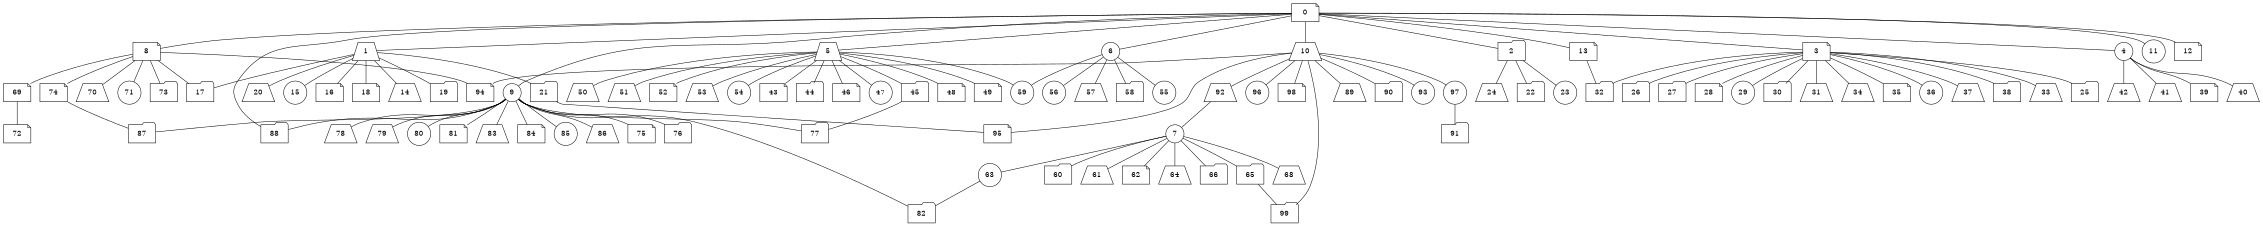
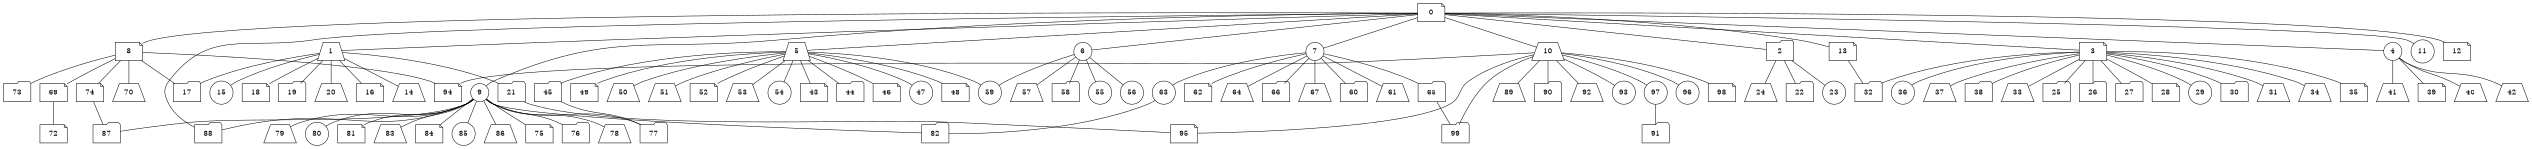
  graph {
    node [shape=trapezium]
    0 [shape=note]
    1
    2 [shape=folder]
    3 [shape=note]
    4 [shape=circle]
    5
    6 [shape=circle]
    7 [shape=circle]
    8 [shape=note]
    9 [shape=circle]
    10
    11 [shape=circle]
    12 [shape=note]
    13 [shape=note]
    88 [shape=folder]
    14
    15 [shape=circle]
    16 [shape=note]
    17 [shape=folder]
    18 [shape=note]
    19 [shape=folder]
    20
    21 [shape=folder]
    24
    22 [shape=folder]
    23 [shape=circle]
    32 [shape=folder]
    34
    35 [shape=note]
    36 [shape=circle]
    37
    38 [shape=folder]
    33
    25 [shape=folder]
    26 [shape=folder]
    27 [shape=folder]
    28 [shape=note]
    29 [shape=circle]
    30 [shape=folder]
    31
    40
    42
    41
    39 [shape=note]
    43 [shape=note]
    44 [shape=folder]
    45 [shape=folder]
    46 [shape=note]
    47 [shape=circle]
    48 [shape=note]
    49 [shape=note]
    50
    51
    52 [shape=note]
    53
    54 [shape=circle]
    59 [shape=circle]
    55 [shape=circle]
    56 [shape=circle]
    57
    58 [shape=folder]
    64
    66 [shape=folder]
-   67 [label=68]
+   67
    65 [shape=folder]
    60 [shape=folder]
    61
    62 [shape=note]
    63 [shape=circle]
    69 [shape=note]
    70
-   71 [shape=circle]
    73 [shape=folder]
    74 [shape=note]
    94 [shape=note]
    75 [shape=note]
    76 [shape=folder]
    77 [shape=folder]
    78
    79
    80 [shape=circle]
    81 [shape=note]
    82 [shape=folder]
    83
    84 [shape=note]
    85 [shape=circle]
    86
    87 [shape=folder]
    96 [shape=circle]
    98 [shape=note]
    99 [shape=folder]
    97 [shape=circle]
    89
    90 [shape=folder]
    92
    93 [shape=circle]
    95 [shape=note]
    72 [shape=note]
    91 [shape=folder]
    0 -- 1
    0 -- 2
    0 -- 3
    0 -- 4
    0 -- 5
    0 -- 6
-   92 -- 7
+   0 -- 7
    0 -- 8
    0 -- 9
    0 -- 10
    0 -- 11
    0 -- 12
    0 -- 13
    0 -- 88
    1 -- 14
    1 -- 15
    1 -- 16
    1 -- 17
    1 -- 18
    1 -- 19
    1 -- 20
    1 -- 21
    2 -- 24
    2 -- 22
    2 -- 23
    3 -- 32
    3 -- 34
    3 -- 35
    3 -- 36
    3 -- 37
    3 -- 38
    3 -- 33
    3 -- 25
    3 -- 26
    3 -- 27
    3 -- 28
    3 -- 29
    3 -- 30
    3 -- 31
    4 -- 40
    4 -- 42
    4 -- 41
    4 -- 39
    5 -- 43
    5 -- 44
    5 -- 45
    5 -- 46
    5 -- 47
    5 -- 48
    5 -- 49
    5 -- 50
    5 -- 51
    5 -- 52
    5 -- 53
    5 -- 54
    5 -- 59
    6 -- 59
    6 -- 55
    6 -- 56
    6 -- 57
    6 -- 58
    7 -- 64
    7 -- 66
    7 -- 67
    7 -- 65
    7 -- 60
    7 -- 61
    7 -- 62
    7 -- 63
    8 -- 17
    8 -- 69
    8 -- 70
-   8 -- 71
    8 -- 73
    8 -- 74
    8 -- 94
    9 -- 88
    9 -- 75
    9 -- 76
    9 -- 77
    9 -- 78
    9 -- 79
    9 -- 80
    9 -- 81
    9 -- 82
    9 -- 83
    9 -- 84
    9 -- 85
    9 -- 86
    9 -- 87
    10 -- 94
    10 -- 96
    10 -- 98
    10 -- 99
    10 -- 97
    10 -- 89
    10 -- 90
    10 -- 92
    10 -- 93
    10 -- 95
    13 -- 32
    21 -- 95
    45 -- 77
    65 -- 99
    63 -- 82
    69 -- 72
    74 -- 87
    97 -- 91
  }
